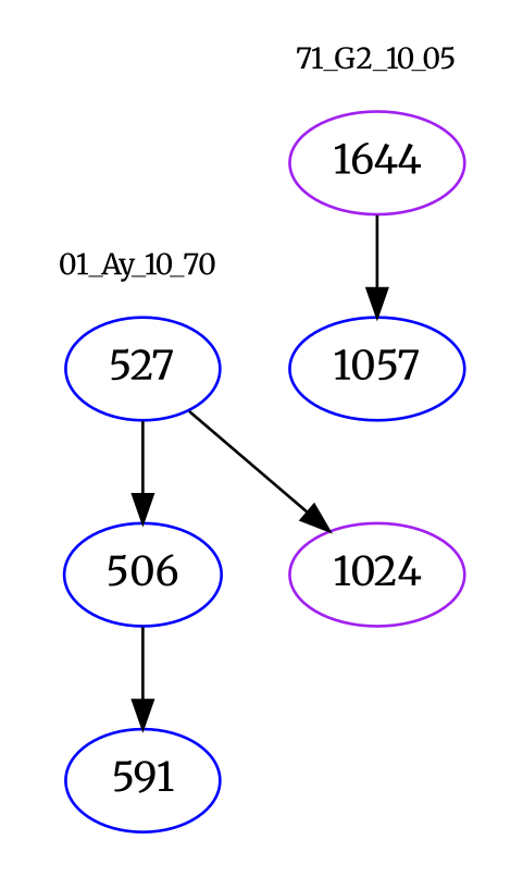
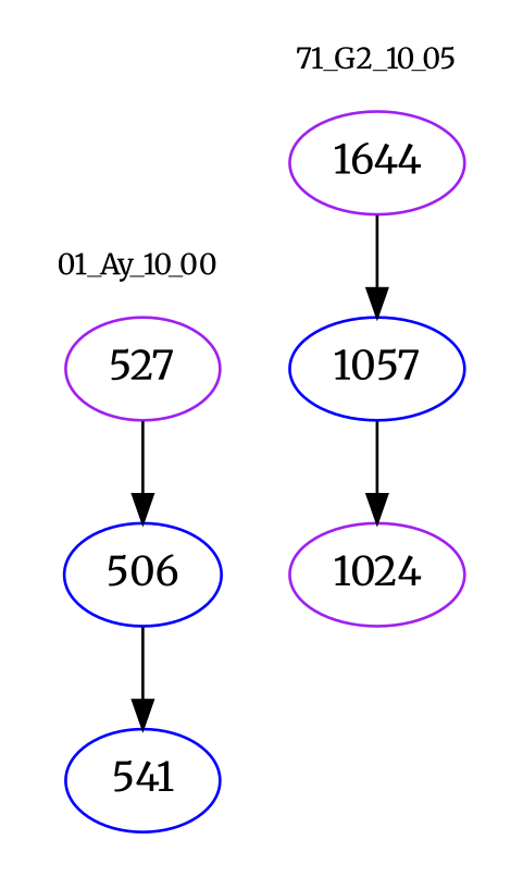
  digraph {
    fontname=Merriweather
    node [color=blue fontname=Merriweather]
    edge [color=black fontname=Merriweather]
-   n1 [label=527]
+   n1 [color=purple label=527]
    n2 [label=506]
-   n3 [label=591]
+   n3 [label=541]
    n4 [color=purple label=1644]
    n5 [label=1057]
    n6 [color=purple label=1024]
    subgraph cluster_1 {
      color=white
      fontsize=10
-     label="01_Ay_10_70"
+     label="01_Ay_10_00"
      n1
      n2
      n3
    }
    subgraph cluster_2 {
      color=white
      fontsize=10
      label="71_G2_10_05"
      n4
      n5
      n6
    }
    n1 -> n2
    n2 -> n3
    n4 -> n5
-   n1 -> n6
+   n5 -> n6
  }
